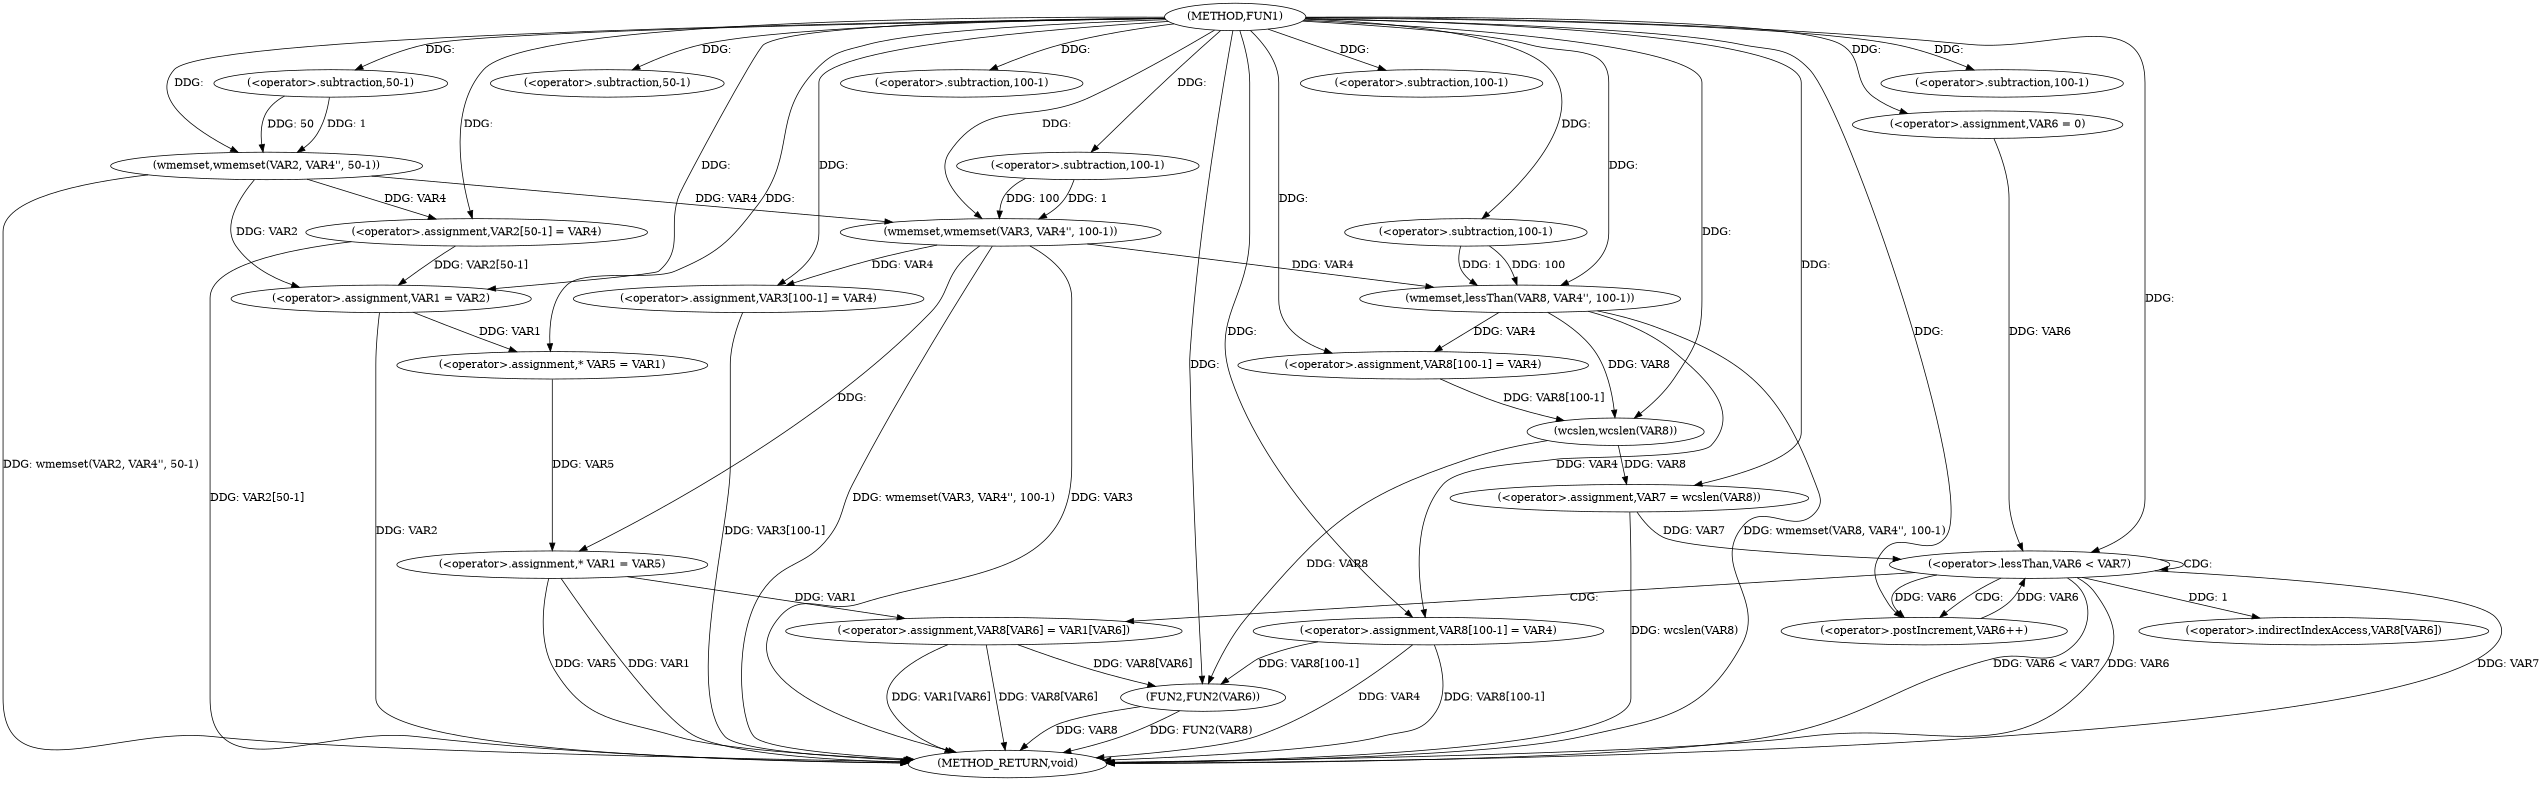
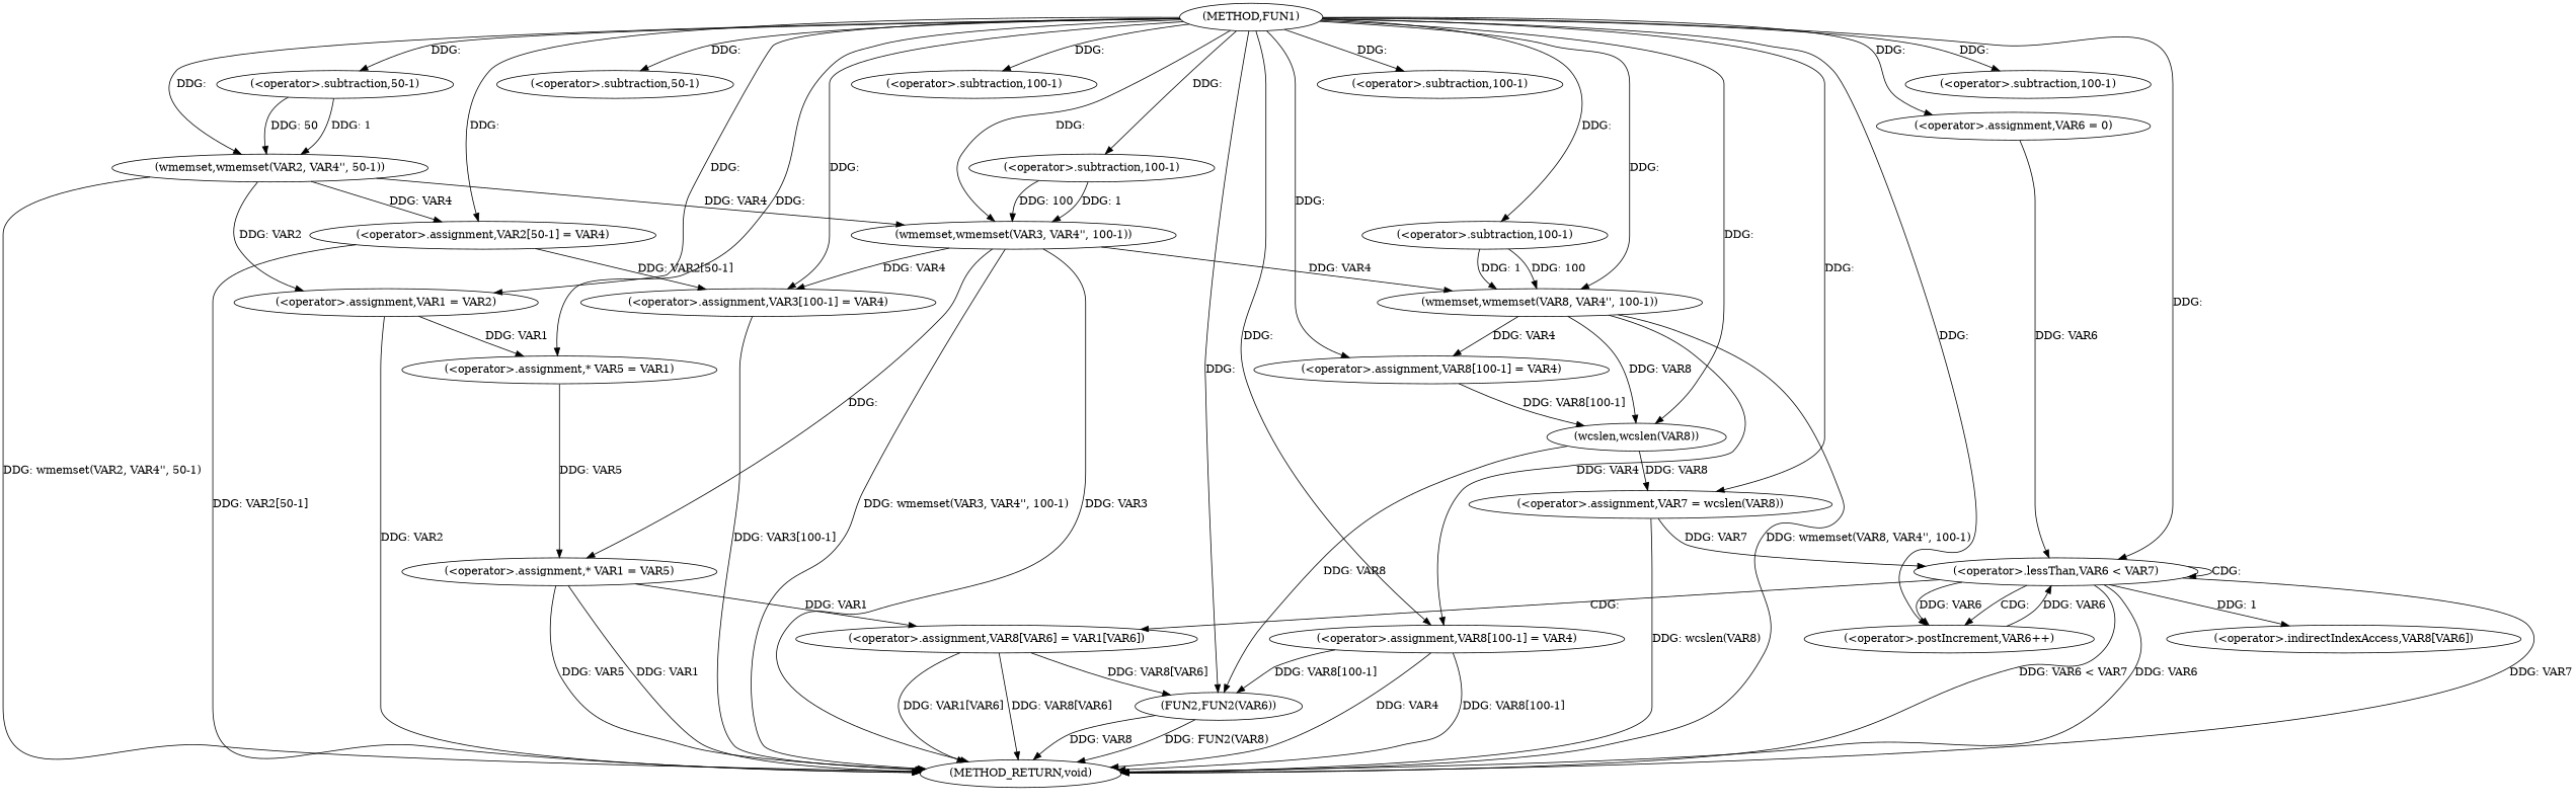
  digraph {
    n1 [label="(METHOD,FUN1)"]
    n2 [label="(wmemset,wmemset(VAR2, VAR4'', 50-1))"]
    n3 [label="(<operator>.subtraction,50-1)"]
    n4 [label="(<operator>.assignment,VAR2[50-1] = VAR4)"]
    n5 [label="(<operator>.subtraction,50-1)"]
    n6 [label="(wmemset,wmemset(VAR3, VAR4'', 100-1))"]
    n7 [label="(<operator>.subtraction,100-1)"]
    n8 [label="(<operator>.assignment,VAR3[100-1] = VAR4)"]
    n9 [label="(<operator>.subtraction,100-1)"]
    n10 [label="(<operator>.assignment,VAR1 = VAR2)"]
    n11 [label="(<operator>.assignment,* VAR5 = VAR1)"]
-   n12 [label="(wmemset,lessThan(VAR8, VAR4'', 100-1))"]
+   n12 [label="(wmemset,wmemset(VAR8, VAR4'', 100-1))"]
    n13 [label="(<operator>.subtraction,100-1)"]
    n14 [label="(<operator>.assignment,VAR8[100-1] = VAR4)"]
    n15 [label="(<operator>.subtraction,100-1)"]
    n16 [label="(<operator>.assignment,VAR7 = wcslen(VAR8))"]
    n17 [label="(wcslen,wcslen(VAR8))"]
    n18 [label="(<operator>.assignment,VAR6 = 0)"]
    n19 [label="(<operator>.lessThan,VAR6 < VAR7)"]
    n20 [label="(<operator>.postIncrement,VAR6++)"]
    n21 [label="(<operator>.assignment,VAR8[100-1] = VAR4)"]
    n22 [label="(<operator>.subtraction,100-1)"]
    n23 [label="(FUN2,FUN2(VAR6))"]
    n24 [label="(METHOD_RETURN,void)"]
    n25 [label="(<operator>.assignment,* VAR1 = VAR5)"]
    n26 [label="(<operator>.assignment,VAR8[VAR6] = VAR1[VAR6])"]
    n27 [label="(<operator>.indirectIndexAccess,VAR8[VAR6])"]
    n1 -> n2 [label="DDG: "]
    n1 -> n3 [label="DDG: "]
    n1 -> n4 [label="DDG: "]
    n1 -> n5 [label="DDG: "]
    n1 -> n6 [label="DDG: "]
    n1 -> n7 [label="DDG: "]
    n1 -> n8 [label="DDG: "]
    n1 -> n9 [label="DDG: "]
    n1 -> n10 [label="DDG: "]
    n1 -> n11 [label="DDG: "]
    n1 -> n12 [label="DDG: "]
    n1 -> n13 [label="DDG: "]
    n1 -> n14 [label="DDG: "]
    n1 -> n15 [label="DDG: "]
    n1 -> n16 [label="DDG: "]
    n1 -> n17 [label="DDG: "]
    n1 -> n18 [label="DDG: "]
    n1 -> n19 [label="DDG: "]
    n1 -> n20 [label="DDG: "]
    n1 -> n21 [label="DDG: "]
    n1 -> n22 [label="DDG: "]
    n1 -> n23 [label="DDG: "]
    n2 -> n4 [label="DDG: VAR4"]
    n2 -> n6 [label="DDG: VAR4"]
    n2 -> n10 [label="DDG: VAR2"]
    n2 -> n24 [label="DDG: wmemset(VAR2, VAR4'', 50-1)"]
    n3 -> n2 [label="DDG: 50"]
    n3 -> n2 [label="DDG: 1"]
-   n4 -> n10 [label="DDG: VAR2[50-1]"]
+   n4 -> n8 [label="DDG: VAR2[50-1]"]
    n4 -> n24 [label="DDG: VAR2[50-1]"]
    n6 -> n8 [label="DDG: VAR4"]
    n6 -> n12 [label="DDG: VAR4"]
    n6 -> n24 [label="DDG: wmemset(VAR3, VAR4'', 100-1)"]
    n6 -> n24 [label="DDG: VAR3"]
    n6 -> n25 [label="DDG: "]
    n7 -> n6 [label="DDG: 100"]
    n7 -> n6 [label="DDG: 1"]
    n8 -> n24 [label="DDG: VAR3[100-1]"]
    n10 -> n11 [label="DDG: VAR1"]
    n10 -> n24 [label="DDG: VAR2"]
    n11 -> n25 [label="DDG: VAR5"]
    n12 -> n14 [label="DDG: VAR4"]
    n12 -> n17 [label="DDG: VAR8"]
    n12 -> n21 [label="DDG: VAR4"]
    n12 -> n24 [label="DDG: wmemset(VAR8, VAR4'', 100-1)"]
    n13 -> n12 [label="DDG: 100"]
    n13 -> n12 [label="DDG: 1"]
    n14 -> n17 [label="DDG: VAR8[100-1]"]
    n16 -> n19 [label="DDG: VAR7"]
    n16 -> n24 [label="DDG: wcslen(VAR8)"]
    n17 -> n16 [label="DDG: VAR8"]
    n17 -> n23 [label="DDG: VAR8"]
    n18 -> n19 [label="DDG: VAR6"]
    n19 -> n19 [label="CDG: "]
    n19 -> n20 [label="DDG: VAR6"]
    n19 -> n20 [label="CDG: "]
    n19 -> n24 [label="DDG: VAR6 < VAR7"]
    n19 -> n24 [label="DDG: VAR6"]
    n19 -> n24 [label="DDG: VAR7"]
    n19 -> n26 [label="CDG: "]
    n19 -> n27 [label="DDG: 1"]
    n20 -> n19 [label="DDG: VAR6"]
    n21 -> n23 [label="DDG: VAR8[100-1]"]
    n21 -> n24 [label="DDG: VAR8[100-1]"]
    n21 -> n24 [label="DDG: VAR4"]
    n23 -> n24 [label="DDG: FUN2(VAR8)"]
    n23 -> n24 [label="DDG: VAR8"]
    n25 -> n24 [label="DDG: VAR1"]
    n25 -> n24 [label="DDG: VAR5"]
    n25 -> n26 [label="DDG: VAR1"]
    n26 -> n23 [label="DDG: VAR8[VAR6]"]
    n26 -> n24 [label="DDG: VAR1[VAR6]"]
    n26 -> n24 [label="DDG: VAR8[VAR6]"]
  }
